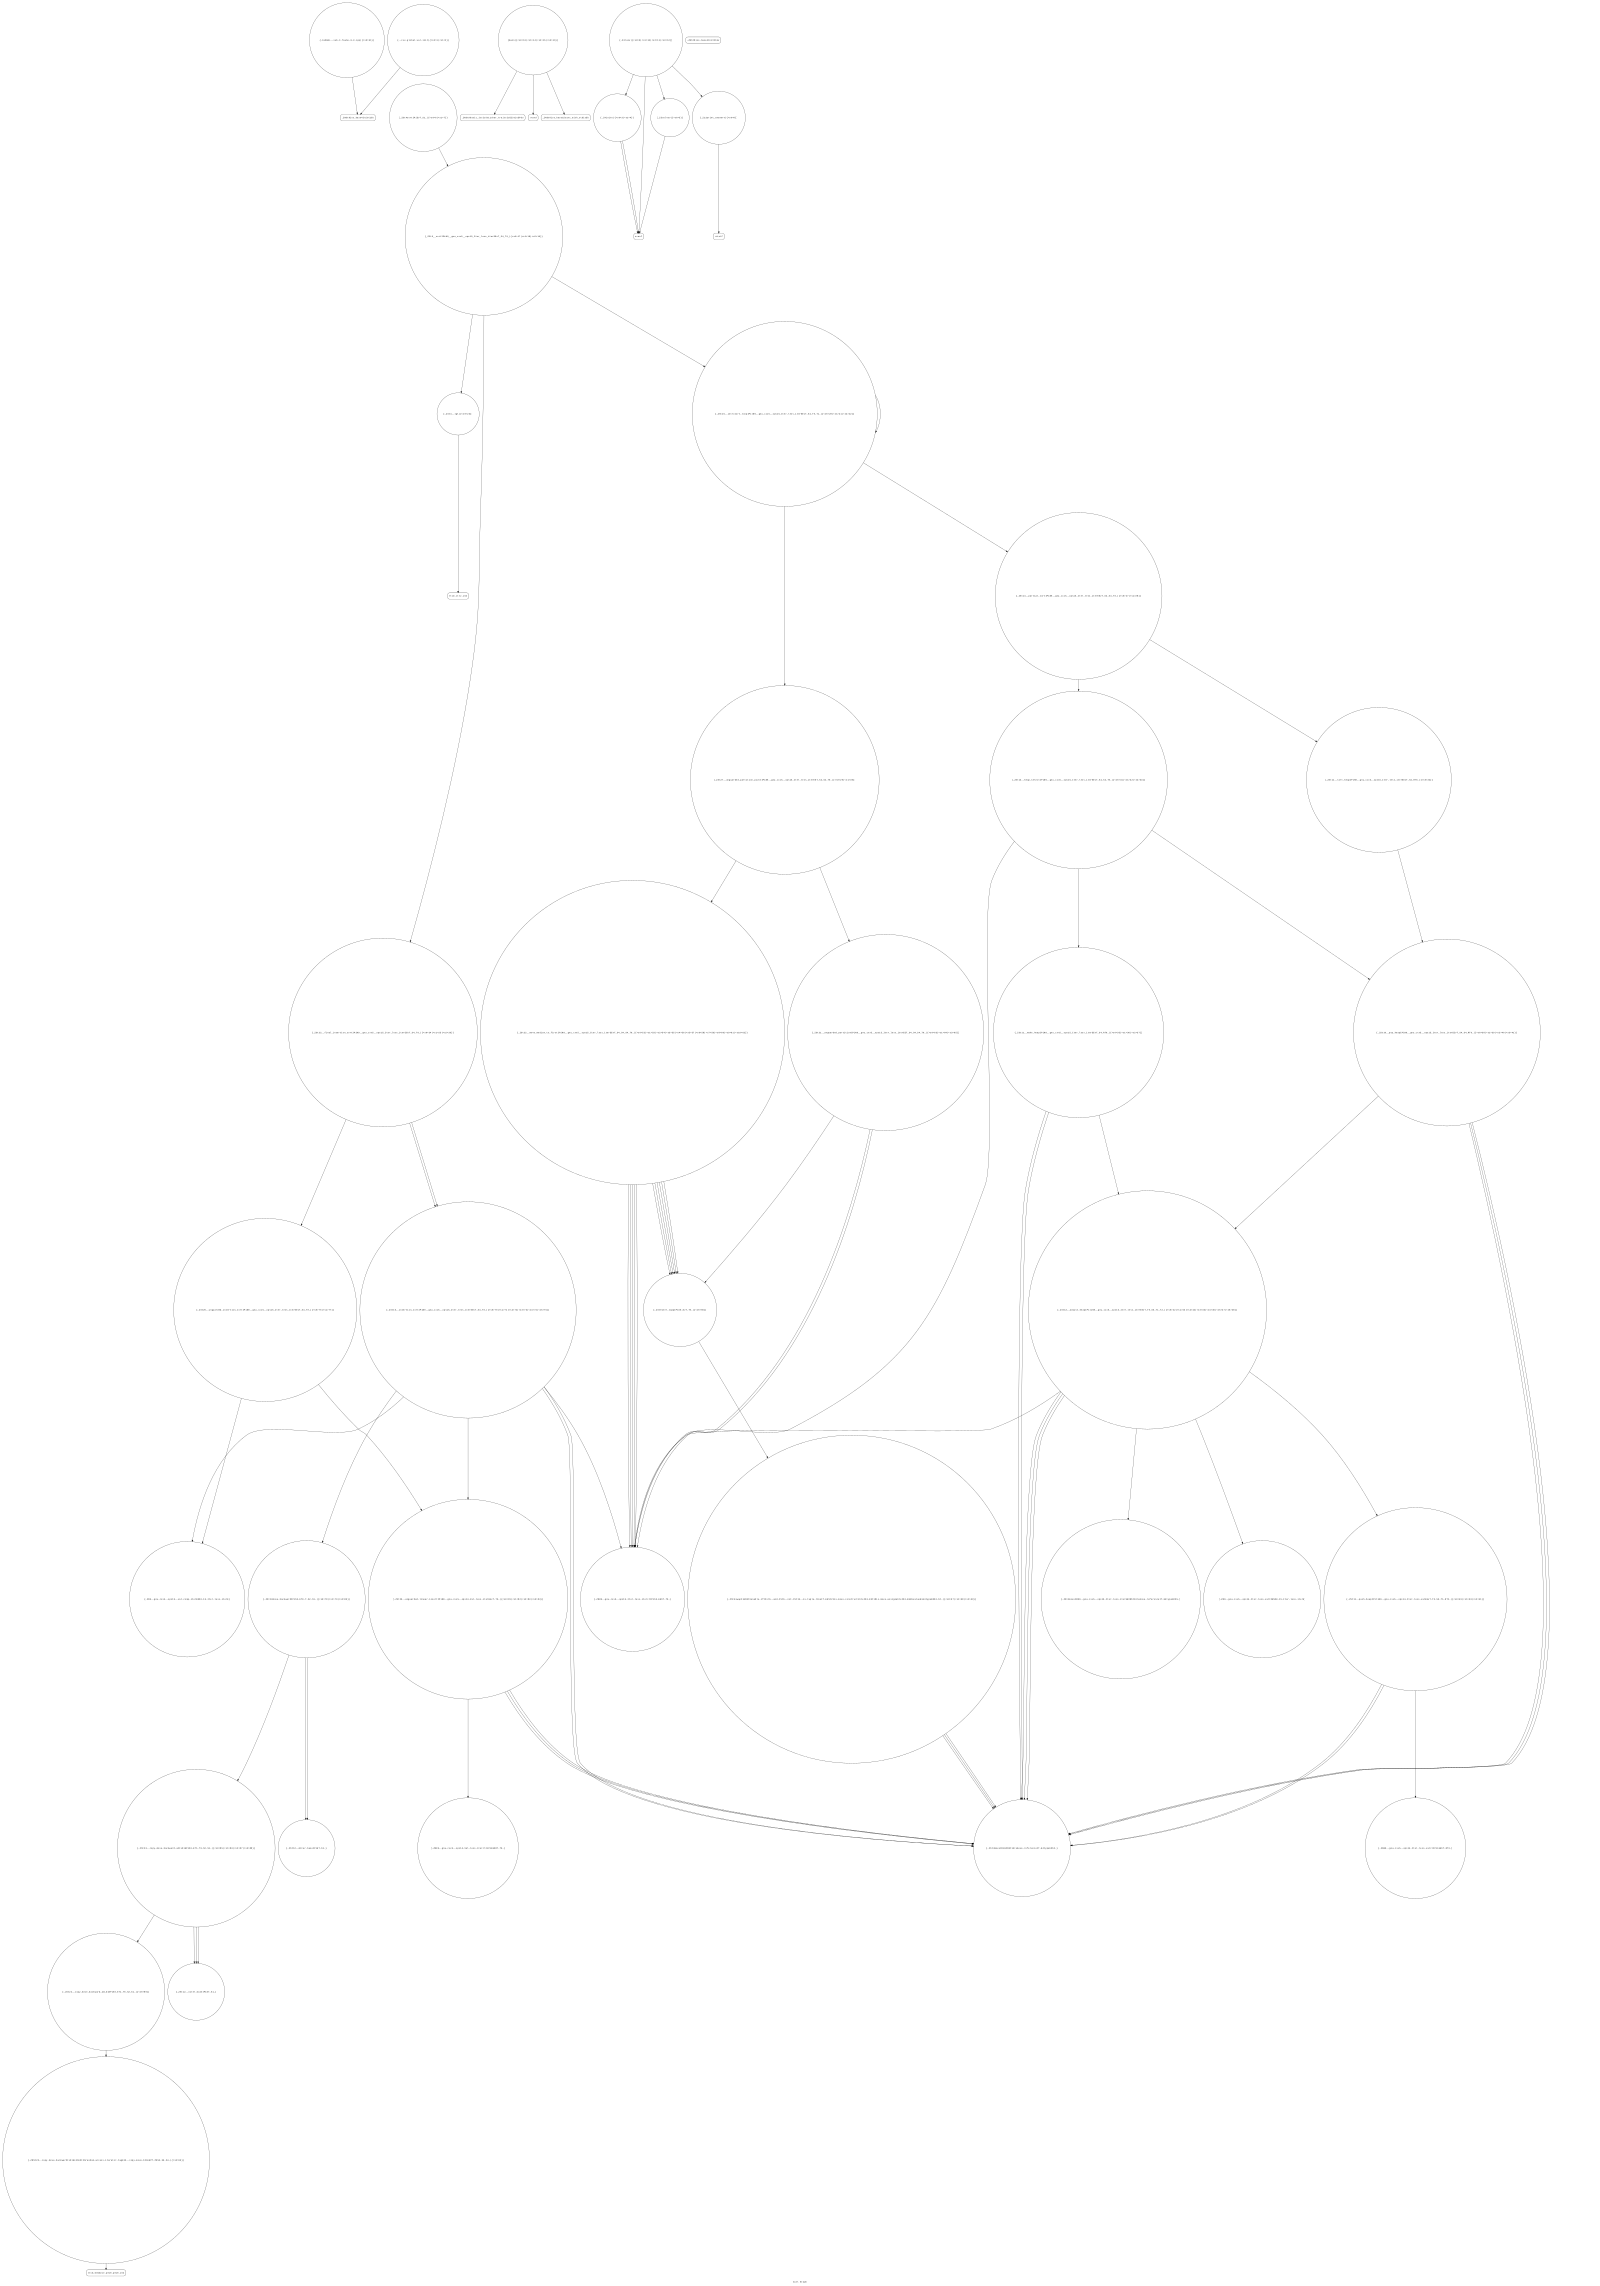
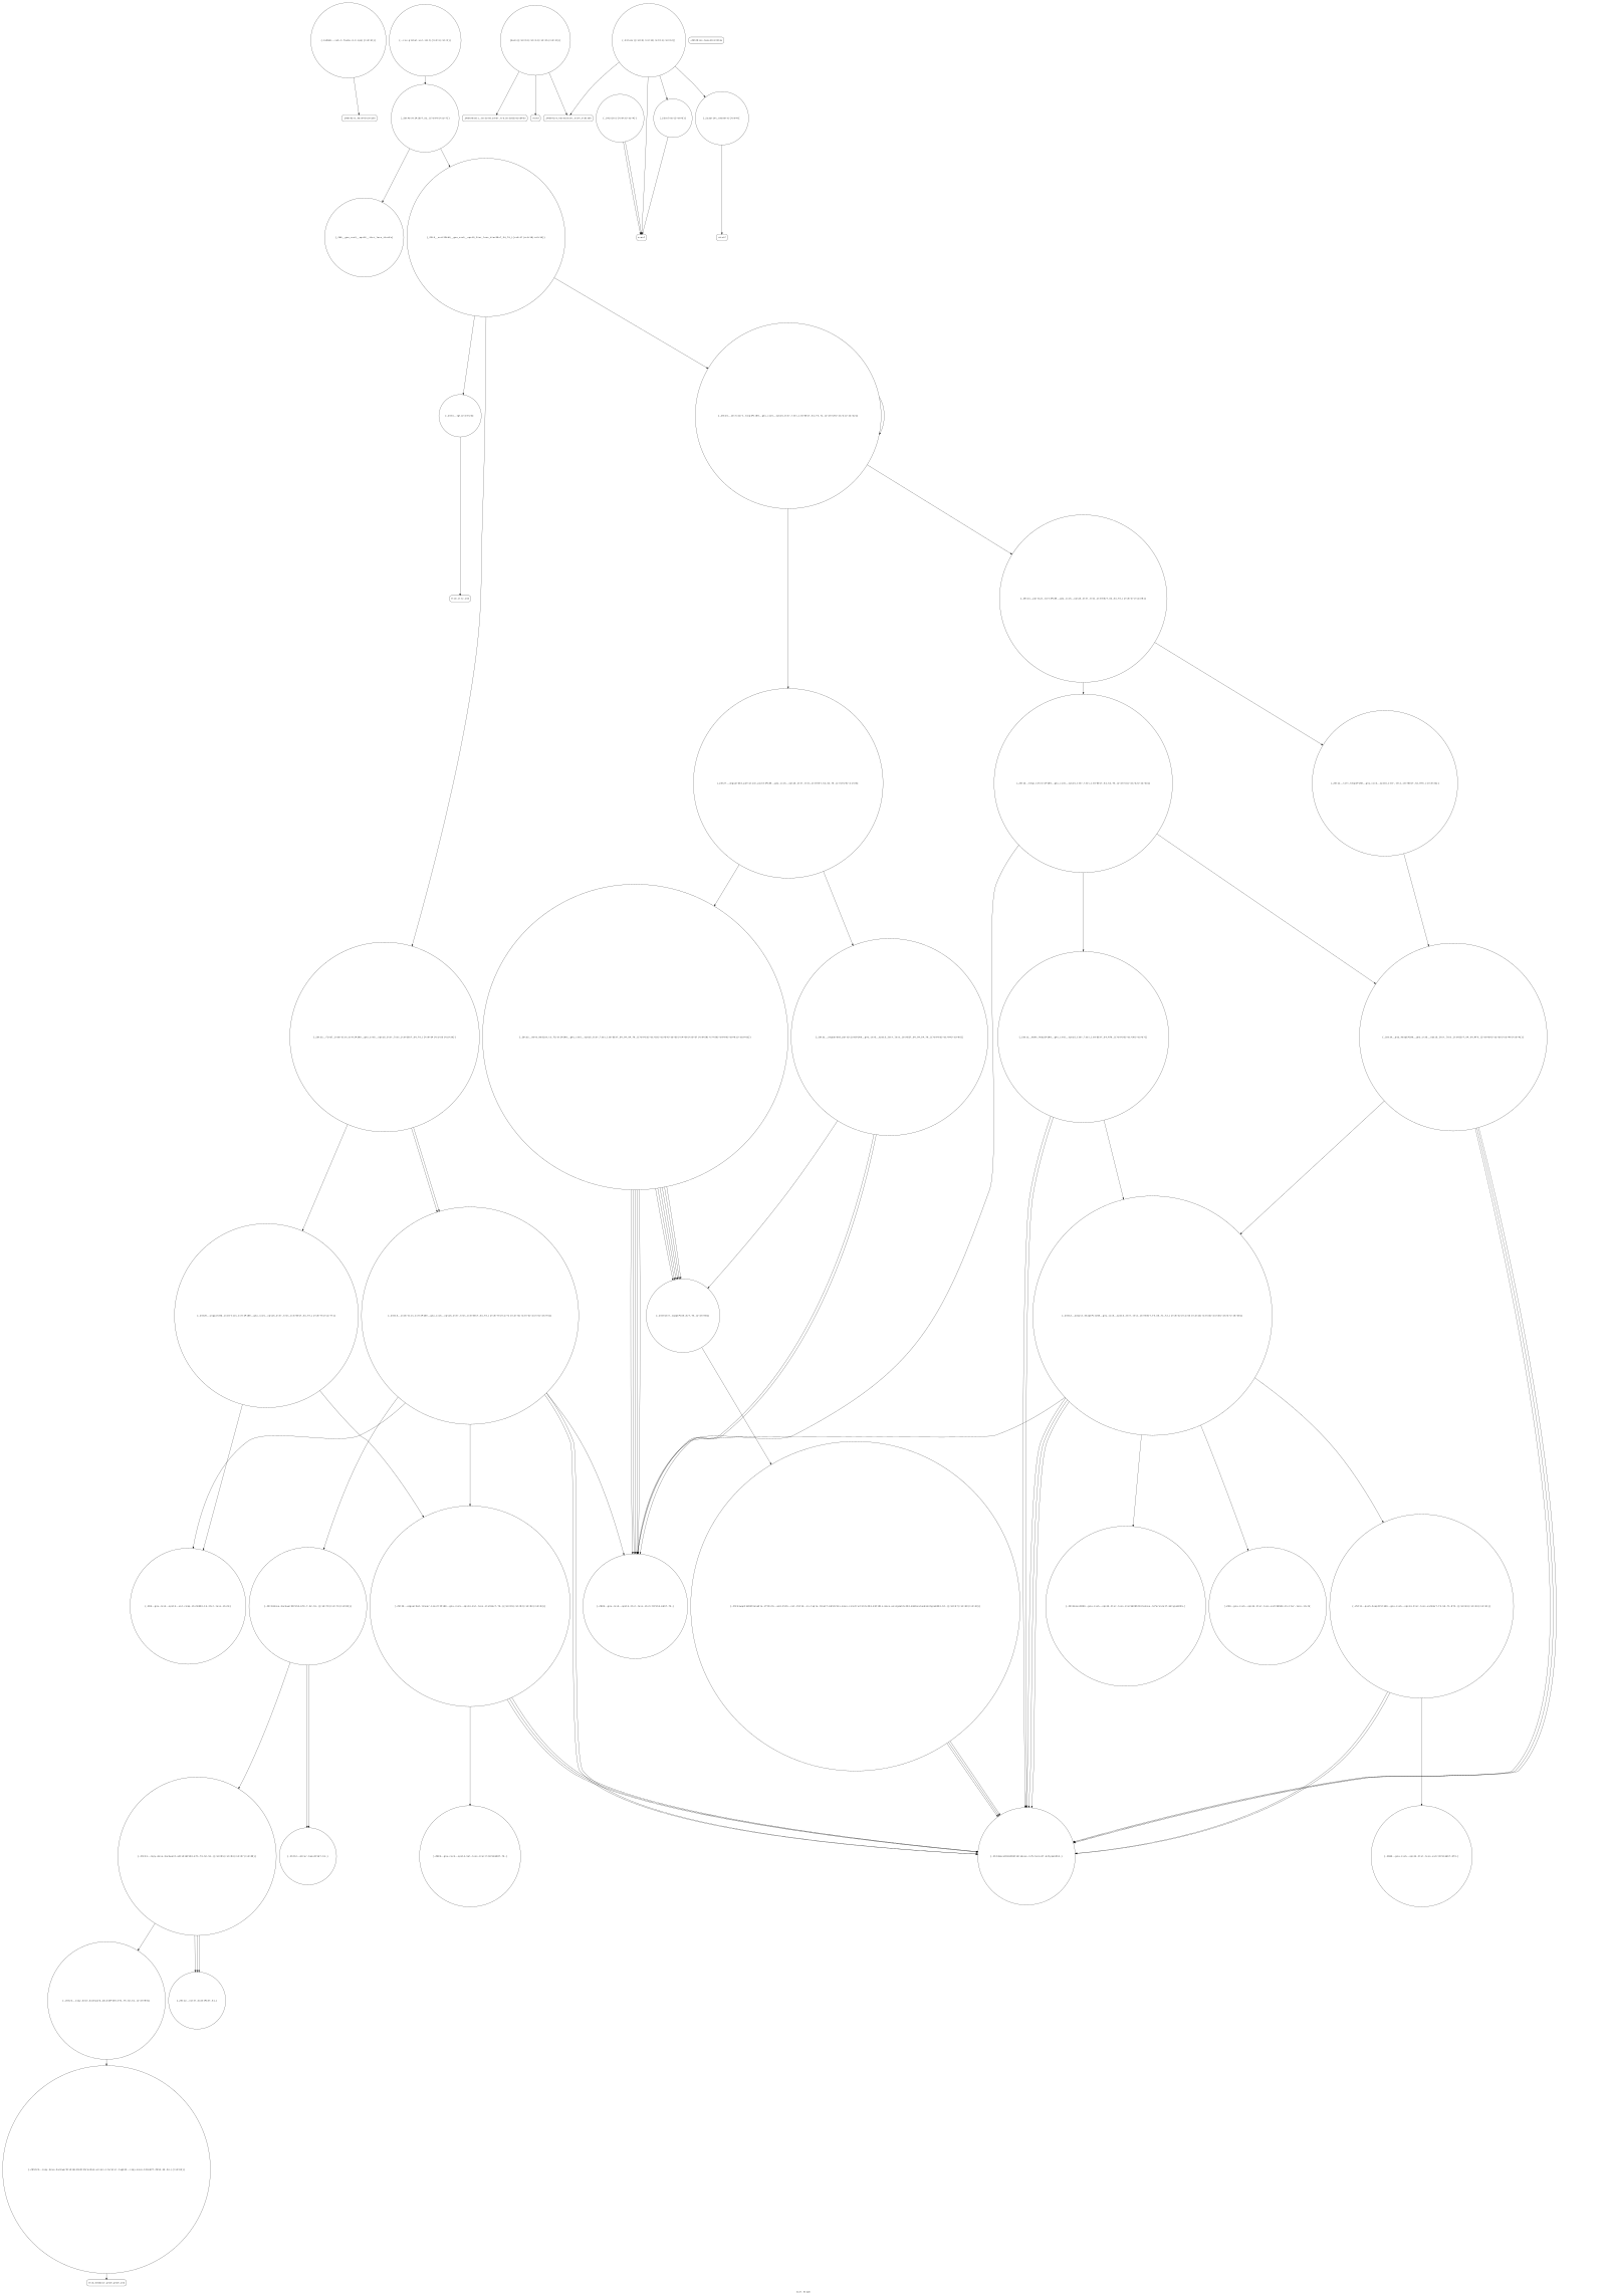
  digraph {
    fontname="Liberation Mono"
    label="Call Graph"
    node [fontname="Liberation Mono" shape=circle]
    edge [color=black fontname="Liberation Mono" tailport=s0]
    n1 [label="{__cxx_global_var_init|{<s0>1|<s1>2}}"]
    n2 [label="{_ZNSt8ios_base4InitC1Ev}" shape=Mrecord]
    n3 [label="{_ZSt22__copy_move_backward_aILb1EPiS0_ET1_T0_S2_S1_|{<s0>89}}"]
    n4 [label="{_ZNSt20__copy_move_backwardILb1ELb1ESt26random_access_iterator_tagE13__copy_move_bIiEEPT_PKS3_S6_S4_|{<s0>90}}"]
    n5 [label="{llvm.memmove.p0i8.p0i8.i64}" shape=Mrecord]
    n6 [label="{_ZSt4sortIPiEvT_S1_|{<s0>6|<s1>7}}"]
+   n7 [label="{_ZN9__gnu_cxx5__ops16__iter_less_iterEv}"]
    n8 [label="{_ZSt6__sortIPiN9__gnu_cxx5__ops15_Iter_less_iterEEvT_S4_T0_|{<s0>17|<s1>18|<s2>19}}"]
    n9 [label="{_ZSt4__lgl|{<s0>23}}"]
    n10 [label="{_ZSt16__introsort_loopIPilN9__gnu_cxx5__ops15_Iter_less_iterEEvT_S4_T0_T1_|{<s0>20|<s1>21|<s2>22}}"]
    n11 [label="{_ZSt22__final_insertion_sortIPiN9__gnu_cxx5__ops15_Iter_less_iterEEvT_S4_T0_|{<s0>24|<s1>25|<s2>26}}"]
    n12 [label="{llvm.ctlz.i64}" shape=Mrecord]
    n13 [label="{_ZSt27__unguarded_partition_pivotIPiN9__gnu_cxx5__ops15_Iter_less_iterEET_S4_S4_T0_|{<s0>29|<s1>30}}"]
    n14 [label="{_ZSt14__partial_sortIPiN9__gnu_cxx5__ops15_Iter_less_iterEEvT_S4_S4_T0_|{<s0>27|<s1>28}}"]
    n15 [label="{_ZSt26__unguarded_insertion_sortIPiN9__gnu_cxx5__ops15_Iter_less_iterEEvT_S4_T0_|{<s0>76|<s1>77}}"]
    n16 [label="{_ZSt16__insertion_sortIPiN9__gnu_cxx5__ops15_Iter_less_iterEEvT_S4_T0_|{<s0>70|<s1>71|<s2>72|<s3>73|<s4>74|<s5>75}}"]
    n17 [label="{_ZNSt9basic_iosIcSt11char_traitsIcEE3tieEPSo}" shape=Mrecord]
    n18 [label="{_ZSt22__move_median_to_firstIPiN9__gnu_cxx5__ops15_Iter_less_iterEEvT_S4_S4_S4_T0_|{<s0>52|<s1>53|<s2>54|<s3>55|<s4>56|<s5>57|<s6>58|<s7>59|<s8>60|<s9>61|<s10>62}}"]
    n19 [label="{_ZSt21__unguarded_partitionIPiN9__gnu_cxx5__ops15_Iter_less_iterEET_S4_S4_S4_T0_|{<s0>63|<s1>64|<s2>65}}"]
    n20 [label="{_ZNK9__gnu_cxx5__ops15_Iter_less_iterclIPiS3_EEbT_T0_}"]
    n21 [label="{_ZSt9iter_swapIPiS0_EvT_T0_|{<s0>66}}"]
    n22 [label="{_ZSt4swapIiENSt9enable_ifIXsr6__and_ISt6__not_ISt15__is_tuple_likeIT_EESt21is_move_constructibleIS3_ESt18is_move_assignableIS3_EEE5valueEvE4typeERS3_SC_|{<s0>67|<s1>68|<s2>69}}"]
    n23 [label="{_ZSt13__adjust_heapIPiliN9__gnu_cxx5__ops15_Iter_less_iterEEvT_T0_S5_T1_T2_|{<s0>42|<s1>43|<s2>44|<s3>45|<s4>46|<s5>47|<s6>48}}"]
    n24 [label="{_ZSt4moveIRiEONSt16remove_referenceIT_E4typeEOS2_}"]
    n25 [label="{_ZSt4moveIRN9__gnu_cxx5__ops15_Iter_less_iterEEONSt16remove_referenceIT_E4typeEOS5_}"]
    n26 [label="{_ZN9__gnu_cxx5__ops14_Iter_less_valC2ENS0_15_Iter_less_iterE}"]
    n27 [label="{_ZSt11__push_heapIPiliN9__gnu_cxx5__ops14_Iter_less_valEEvT_T0_S5_T1_RT2_|{<s0>49|<s1>50|<s2>51}}"]
    n28 [label="{_ZNK9__gnu_cxx5__ops14_Iter_less_valclIPiiEEbT_RT0_}"]
    n29 [label="{_ZN9__gnu_cxx5__ops15__val_comp_iterENS0_15_Iter_less_iterE}"]
    n30 [label="{_Z4initv|{<s0>3|<s1>4}}"]
    n31 [label="{scanf}" shape=Mrecord]
    n32 [label="{_ZNK9__gnu_cxx5__ops14_Val_less_iterclIiPiEEbRT_T0_}"]
    n33 [label="{main|{<s0>13|<s1>14|<s2>15|<s3>16}}"]
    n34 [label="{srand}" shape=Mrecord]
    n35 [label="{_ZNSt8ios_base15sync_with_stdioEb}" shape=Mrecord]
    n36 [label="{_Z3runv|{<s0>9|<s1>10|<s2>11|<s3>12}}"]
    n37 [label="{_Z12print_answerv|{<s0>8}}"]
    n38 [label="{_Z5solvev|{<s0>5}}"]
    n39 [label="{printf}" shape=Mrecord]
    n40 [label="{_ZSt25__unguarded_linear_insertIPiN9__gnu_cxx5__ops14_Val_less_iterEEvT_T0_|{<s0>81|<s1>82|<s2>83|<s3>84}}"]
    n41 [label="{_ZSt12__niter_baseIPiET_S1_}"]
    n42 [label="{_ZSt13__heap_selectIPiN9__gnu_cxx5__ops15_Iter_less_iterEEvT_S4_S4_T0_|{<s0>31|<s1>32|<s2>33}}"]
    n43 [label="{_ZSt11__sort_heapIPiN9__gnu_cxx5__ops15_Iter_less_iterEEvT_S4_RT0_|{<s0>34}}"]
    n44 [label="{_ZSt13move_backwardIPiS0_ET0_T_S2_S1_|{<s0>78|<s1>79|<s2>80}}"]
    n45 [label="{_ZSt11__make_heapIPiN9__gnu_cxx5__ops15_Iter_less_iterEEvT_S4_RT0_|{<s0>35|<s1>36|<s2>37}}"]
    n46 [label="{_ZSt10__pop_heapIPiN9__gnu_cxx5__ops15_Iter_less_iterEEvT_S4_S4_RT0_|{<s0>38|<s1>39|<s2>40|<s3>41}}"]
    n47 [label="{_ZSt23__copy_move_backward_a2ILb1EPiS0_ET1_T0_S2_S1_|{<s0>85|<s1>86|<s2>87|<s3>88}}"]
    n48 [label="{_GLOBAL__sub_I_Taube_0_0.cpp|{<s0>91}}"]
    n49 [label="{_ZSt12__miter_baseIPiET_S1_}"]
    n50 [label="{_ZNSt8ios_base4InitD1Ev}" shape=Mrecord]
-   n1 -> n2
+   n1 -> n6
    n3 -> n4
    n4 -> n5
+   n6 -> n7
    n6 -> n8 [tailport=s1]
    n8 -> n9
    n8 -> n10 [tailport=s1]
    n8 -> n11 [tailport=s2]
    n9 -> n12
    n10 -> n10 [tailport=s2]
    n10 -> n13 [tailport=s1]
    n10 -> n14
    n11 -> n15 [tailport=s1]
    n11 -> n16
    n11 -> n16 [tailport=s2]
    n13 -> n18
    n13 -> n19 [tailport=s1]
    n14 -> n42
    n14 -> n43 [tailport=s1]
    n15 -> n29
    n15 -> n40 [tailport=s1]
    n16 -> n20
    n16 -> n24 [tailport=s1]
    n16 -> n24 [tailport=s3]
    n16 -> n29 [tailport=s4]
    n16 -> n40 [tailport=s5]
    n16 -> n44 [tailport=s2]
    n18 -> n20
    n18 -> n20 [tailport=s1]
    n18 -> n20 [tailport=s3]
    n18 -> n20 [tailport=s6]
    n18 -> n20 [tailport=s8]
    n18 -> n21 [tailport=s2]
    n18 -> n21 [tailport=s4]
    n18 -> n21 [tailport=s5]
    n18 -> n21 [tailport=s7]
    n18 -> n21 [tailport=s9]
    n18 -> n21 [tailport=s10]
    n19 -> n20
    n19 -> n20 [tailport=s1]
    n19 -> n21 [tailport=s2]
    n21 -> n22
    n22 -> n24
    n22 -> n24 [tailport=s1]
    n22 -> n24 [tailport=s2]
    n23 -> n20
    n23 -> n24 [tailport=s1]
    n23 -> n24 [tailport=s2]
    n23 -> n24 [tailport=s5]
    n23 -> n25 [tailport=s3]
    n23 -> n26 [tailport=s4]
    n23 -> n27 [tailport=s6]
    n27 -> n24 [tailport=s1]
    n27 -> n24 [tailport=s2]
    n27 -> n28
    n30 -> n31
    n30 -> n31 [tailport=s1]
    n33 -> n17 [tailport=s2]
    n33 -> n34
    n33 -> n35 [tailport=s1]
-   n36 -> n30 [tailport=s1]
+   n36 -> n35 [tailport=s1]
    n36 -> n31
    n36 -> n37 [tailport=s3]
    n36 -> n38 [tailport=s2]
    n37 -> n39
    n38 -> n31
    n40 -> n24
    n40 -> n24 [tailport=s2]
    n40 -> n24 [tailport=s3]
    n40 -> n32 [tailport=s1]
    n42 -> n20 [tailport=s1]
    n42 -> n45
    n42 -> n46 [tailport=s2]
    n43 -> n46
    n44 -> n47 [tailport=s2]
    n44 -> n49
    n44 -> n49 [tailport=s1]
    n45 -> n23 [tailport=s2]
    n45 -> n24
    n45 -> n24 [tailport=s1]
    n46 -> n23 [tailport=s3]
    n46 -> n24
    n46 -> n24 [tailport=s1]
    n46 -> n24 [tailport=s2]
    n47 -> n3 [tailport=s3]
    n47 -> n41
    n47 -> n41 [tailport=s1]
    n47 -> n41 [tailport=s2]
    n48 -> n2
  }
